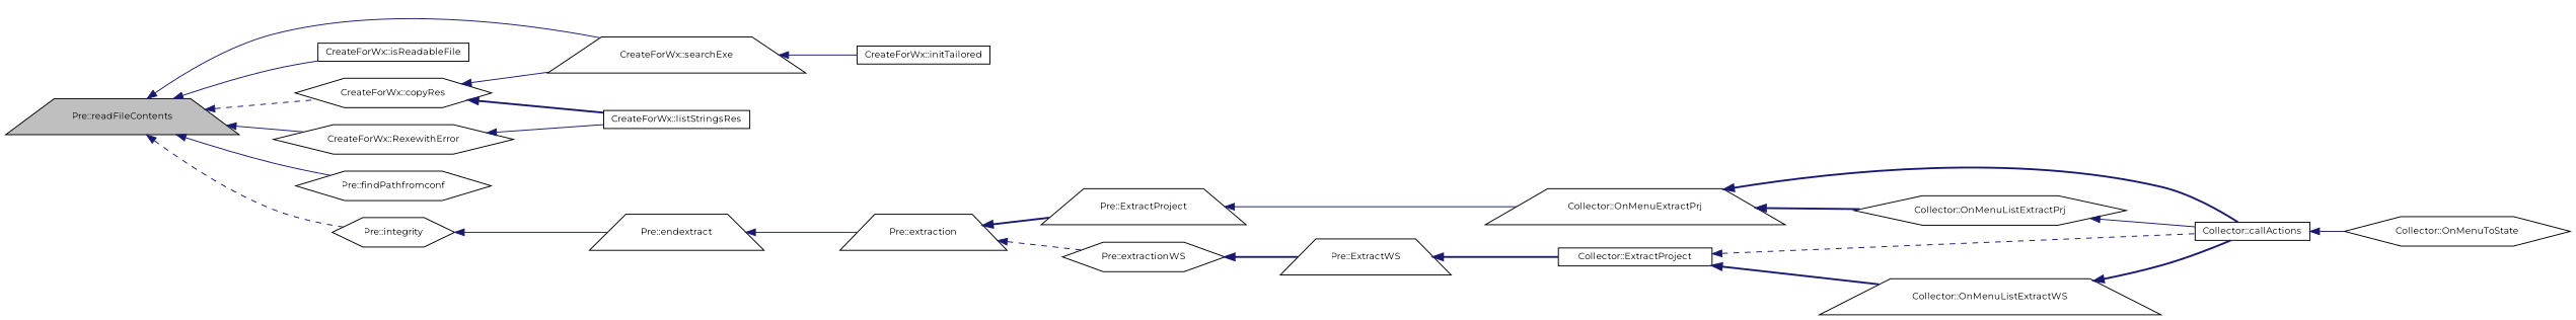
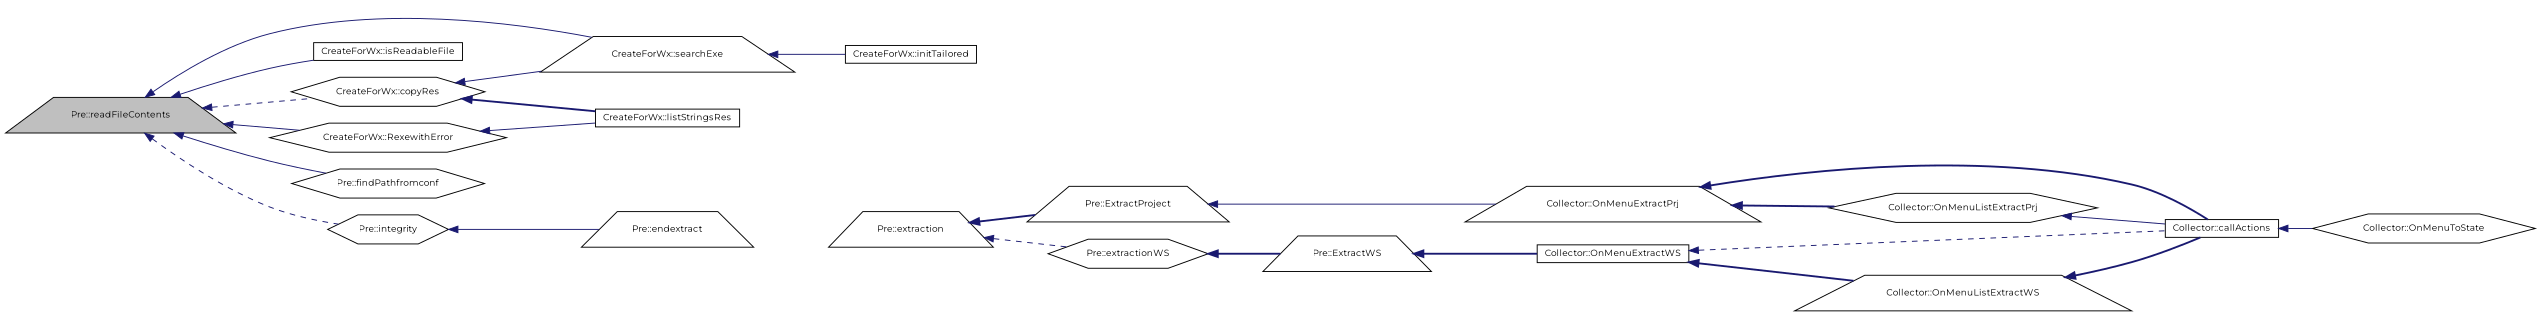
  digraph {
    fontname=Montserrat
    rankdir=LR
    node [color=black fillcolor=white fontname=Montserrat fontsize=10 shape=trapezium style=filled]
    edge [color=midnightblue dir=back fontname=Montserrat fontsize=10 labelfontname=Helvetica labelfontsize=10 style=solid]
    n1 [fillcolor=grey75 fontcolor=black height=0.2 label="Pre::readFileContents" width=0.4]
    n2 [height=0.2 label="CreateForWx::searchExe" width=0.4]
    n3 [height=0.2 label="CreateForWx::isReadableFile" shape=box width=0.4]
    n4 [height=0.2 label="CreateForWx::RexewithError" shape=hexagon width=0.4]
    n5 [height=0.2 label="CreateForWx::copyRes" shape=hexagon width=0.4]
    n6 [height=0.2 label="Pre::findPathfromconf" shape=hexagon width=0.4]
    n7 [height=0.2 label="Pre::integrity" shape=hexagon width=0.4]
    n8 [height=0.2 label="CreateForWx::initTailored" shape=box width=0.4]
    n9 [height=0.2 label="CreateForWx::listStringsRes" shape=box width=0.4]
    n10 [height=0.2 label="Pre::endextract" width=0.4]
    n11 [height=0.2 label="Pre::extraction" width=0.4]
    n12 [height=0.2 label="Pre::ExtractProject" width=0.4]
    n13 [height=0.2 label="Pre::extractionWS" shape=hexagon width=0.4]
    n14 [height=0.2 label="Collector::OnMenuExtractPrj" width=0.4]
    n15 [height=0.2 label="Pre::ExtractWS" width=0.4]
    n16 [height=0.2 label="Collector::callActions" shape=box width=0.4]
    n17 [height=0.2 label="Collector::OnMenuListExtractPrj" shape=hexagon width=0.4]
    n18 [height=0.2 label="Collector::OnMenuToState" shape=hexagon width=0.4]
-   n19 [height=0.2 label="Collector::ExtractProject" shape=box width=0.4]
+   n19 [height=0.2 label="Collector::OnMenuExtractWS" shape=box width=0.4]
    n20 [height=0.2 label="Collector::OnMenuListExtractWS" width=0.4]
    n1 -> n2
    n1 -> n3
    n1 -> n4
    n1 -> n5 [style=dashed]
    n1 -> n6
    n1 -> n7 [style=dashed]
    n2 -> n8
    n4 -> n9
    n5 -> n2
    n5 -> n9 [style=bold]
    n7 -> n10
-   n10 -> n11
    n11 -> n12 [style=bold]
    n11 -> n13 [style=dashed]
    n12 -> n14
    n13 -> n15 [style=bold]
    n14 -> n16 [style=bold]
    n14 -> n17 [style=bold]
    n15 -> n19 [style=bold]
    n16 -> n18
    n17 -> n16
    n19 -> n16 [style=dashed]
    n19 -> n20 [style=bold]
    n20 -> n16 [style=bold]
  }
